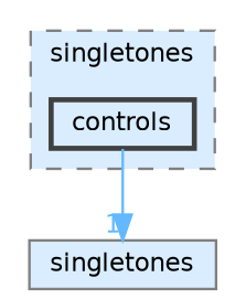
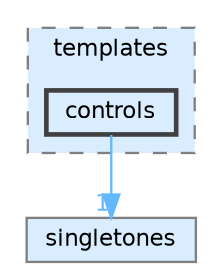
  digraph {
    compound=true
    node [fillcolor="#daedff" fontname=Helvetica fontsize=10 shape=box]
    n1 [color=grey25 height=0.2 label=controls style="filled,bold" width=0.4]
    n2 [color=grey50 height=0.2 label=singletones style=filled width=0.4]
    subgraph cluster_1 {
      bgcolor="#daedff"
      fontname=Helvetica
      fontsize=10
-     label=singletones
+     label=templates
      pencolor=grey50
      style="filled,dashed"
      n1
    }
    n1 -> n2 [color=steelblue1 fontcolor=steelblue1 fontname=Helvetica fontsize=10 headlabel=1 labeldistance=1.5 labelfontname=Helvetica labelfontsize=10]
  }
